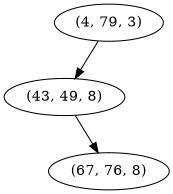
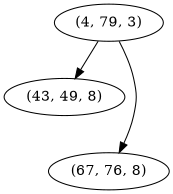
  digraph {
    n1 [label="(4, 79, 3)"]
    "(43, 49, 8)"
    "(67, 76, 8)"
    n1 -> "(43, 49, 8)"
-   "(43, 49, 8)" -> "(67, 76, 8)"
+   n1 -> "(67, 76, 8)"
  }
